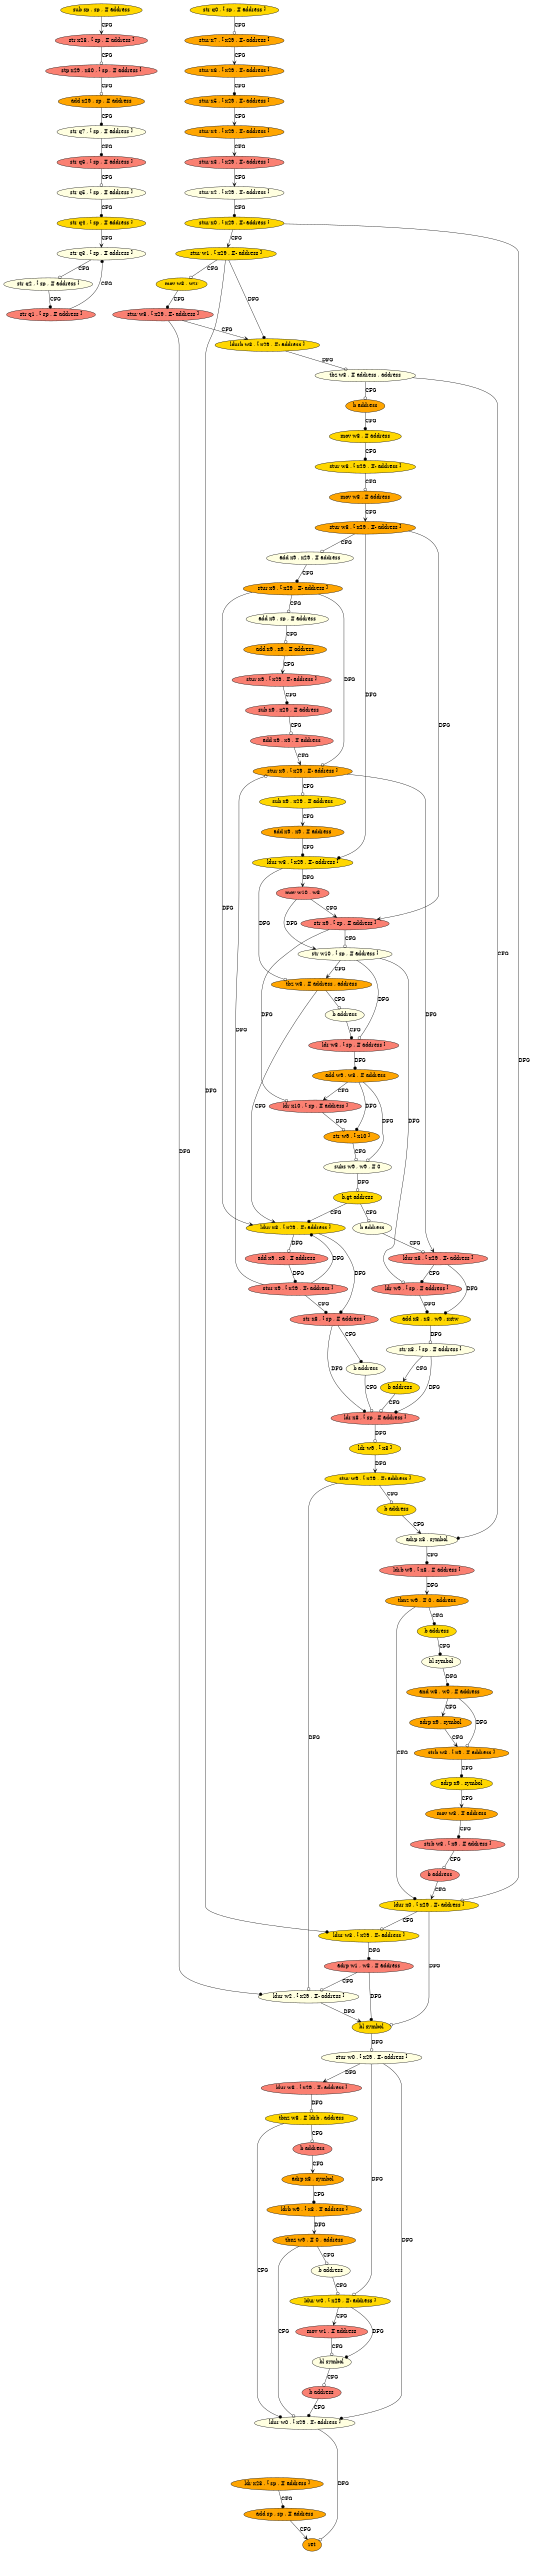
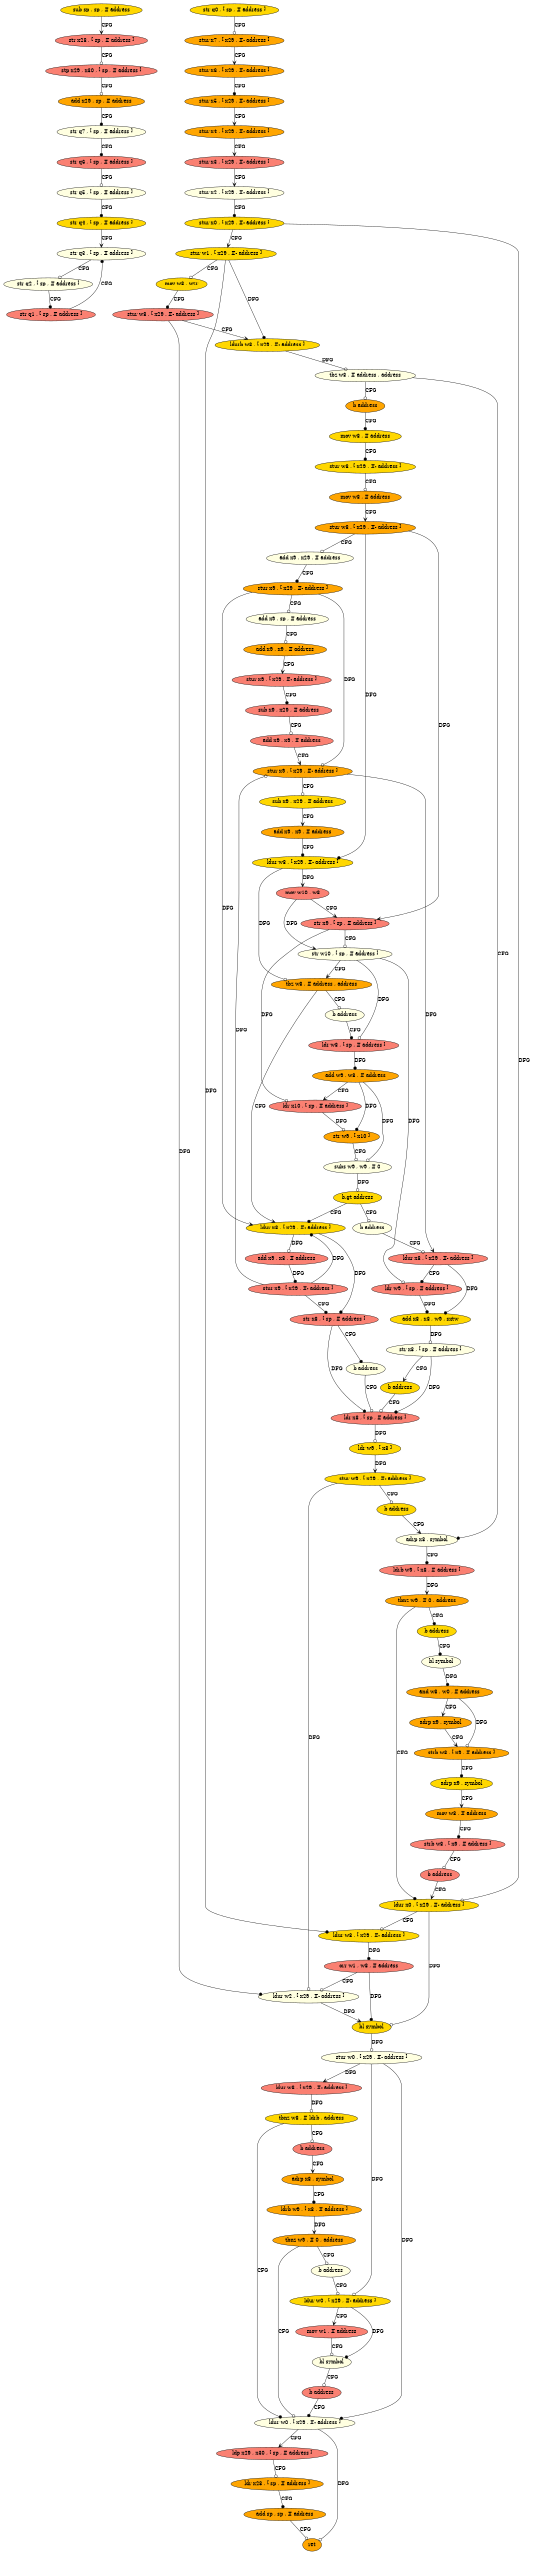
  digraph {
    node [fillcolor=salmon style=filled]
    edge [arrowhead=odot]
    n1 [fillcolor=gold label="sub sp , sp , # address"]
    n2 [label="str x28 , [ sp , # address ]"]
    n3 [label="stp x29 , x30 , [ sp , # address ]"]
    n4 [fillcolor=orange label="add x29 , sp , # address"]
    n5 [fillcolor=lightyellow label="str q7 , [ sp , # address ]"]
    n6 [label="str q6 , [ sp , # address ]"]
    n7 [fillcolor=lightyellow label="str q5 , [ sp , # address ]"]
    n8 [fillcolor=gold label="str q4 , [ sp , # address ]"]
    n9 [fillcolor=lightyellow label="str q3 , [ sp , # address ]"]
    n10 [fillcolor=lightyellow label="str q2 , [ sp , # address ]"]
    n11 [label="str q1 , [ sp , # address ]"]
    n12 [fillcolor=gold label="str q0 , [ sp , # address ]"]
    n13 [fillcolor=orange label="stur x7 , [ x29 , #- address ]"]
    n14 [fillcolor=orange label="stur x6 , [ x29 , #- address ]"]
    n15 [fillcolor=orange label="stur x5 , [ x29 , #- address ]"]
    n16 [fillcolor=orange label="stur x4 , [ x29 , #- address ]"]
    n17 [label="stur x3 , [ x29 , #- address ]"]
    n18 [fillcolor=lightyellow label="stur x2 , [ x29 , #- address ]"]
    n19 [fillcolor=gold label="stur x0 , [ x29 , #- address ]"]
    n20 [fillcolor=gold label="stur w1 , [ x29 , #- address ]"]
    n21 [fillcolor=gold label="ldur x0 , [ x29 , #- address ]"]
    n22 [fillcolor=gold label="mov w8 , wzr"]
    n23 [fillcolor=gold label="ldurb w8 , [ x29 , #- address ]"]
    n24 [fillcolor=gold label="ldur w8 , [ x29 , #- address ]"]
    n25 [fillcolor=gold label="bl symbol"]
    n26 [label="stur w8 , [ x29 , #- address ]"]
    n27 [fillcolor=lightyellow label="tbz w8 , # address , address"]
-   n28 [label="adrp w1 , w8 , # address"]
+   n28 [label="orr w1 , w8 , # address"]
    n29 [fillcolor=lightyellow label="ldur w2 , [ x29 , #- address ]"]
    n30 [fillcolor=lightyellow label="adrp x8 , symbol"]
    n31 [fillcolor=orange label="b address"]
    n32 [label="ldrb w9 , [ x8 , # address ]"]
    n33 [fillcolor=gold label="mov w8 , # address"]
    n34 [fillcolor=orange label="tbnz w9 , # 0 , address"]
    n35 [fillcolor=gold label="stur w8 , [ x29 , #- address ]"]
    n36 [fillcolor=gold label="b address"]
    n37 [fillcolor=lightyellow label="bl symbol"]
    n38 [fillcolor=lightyellow label="stur w0 , [ x29 , #- address ]"]
    n39 [fillcolor=orange label="and w8 , w0 , # address"]
    n40 [fillcolor=orange label="mov w8 , # address"]
    n41 [label="ldur w8 , [ x29 , #- address ]"]
    n42 [fillcolor=lightyellow label="ldur w0 , [ x29 , #- address ]"]
    n43 [fillcolor=gold label="ldur w0 , [ x29 , #- address ]"]
    n44 [fillcolor=gold label="tbnz w8 , # ldrb , address"]
+   n45 [label="ldp x29 , x30 , [ sp , # address ]"]
    n46 [fillcolor=orange label=ret]
    n47 [label="mov w1 , # address"]
    n48 [fillcolor=lightyellow label="bl symbol"]
    n49 [label="b address"]
    n50 [fillcolor=orange label="adrp x8 , symbol"]
    n51 [fillcolor=orange label="ldr x28 , [ sp , # address ]"]
    n52 [fillcolor=orange label="ldrb w9 , [ x8 , # address ]"]
    n53 [fillcolor=orange label="adrp x9 , symbol"]
    n54 [fillcolor=orange label="strb w8 , [ x9 , # address ]"]
    n55 [fillcolor=orange label="stur w8 , [ x29 , #- address ]"]
    n56 [fillcolor=lightyellow label="add x9 , x29 , # address"]
    n57 [fillcolor=gold label="ldur w8 , [ x29 , #- address ]"]
    n58 [label="str x9 , [ sp , # address ]"]
    n59 [fillcolor=orange label="stur x9 , [ x29 , #- address ]"]
    n60 [label="mov w10 , w8"]
    n61 [fillcolor=orange label="tbz w8 , # address , address"]
    n62 [fillcolor=lightyellow label="str w10 , [ sp , # address ]"]
    n63 [label="ldr x10 , [ sp , # address ]"]
    n64 [fillcolor=lightyellow label="add x9 , sp , # address"]
    n65 [fillcolor=orange label="stur x9 , [ x29 , #- address ]"]
    n66 [fillcolor=gold label="ldur x8 , [ x29 , #- address ]"]
    n67 [fillcolor=orange label="add x9 , x9 , # address"]
    n68 [fillcolor=gold label="sub x9 , x29 , # address"]
    n69 [label="ldur x8 , [ x29 , #- address ]"]
    n70 [label="add x9 , x8 , # address"]
    n71 [label="str x8 , [ sp , # address ]"]
    n72 [label="stur x9 , [ x29 , #- address ]"]
    n73 [label="sub x9 , x29 , # address"]
    n74 [label="add x9 , x9 , # address"]
    n75 [fillcolor=orange label="add x9 , x9 , # address"]
    n76 [label="ldr w9 , [ sp , # address ]"]
    n77 [fillcolor=gold label="add x8 , x8 , w9 , sxtw"]
    n78 [fillcolor=lightyellow label="b address"]
    n79 [label="ldr w8 , [ sp , # address ]"]
    n80 [fillcolor=orange label="str w9 , [ x10 ]"]
    n81 [fillcolor=orange label="add w9 , w8 , # address"]
    n82 [label="stur x9 , [ x29 , #- address ]"]
    n83 [fillcolor=lightyellow label="b address"]
    n84 [label="ldr x8 , [ sp , # address ]"]
    n85 [fillcolor=orange label="add sp , sp , # address"]
    n86 [fillcolor=orange label="tbnz w9 , # 0 , address"]
    n87 [fillcolor=gold label="adrp x9 , symbol"]
    n88 [fillcolor=orange label="mov w8 , # address"]
    n89 [label="strb w8 , [ x9 , # address ]"]
    n90 [label="b address"]
    n91 [fillcolor=gold label="ldr w9 , [ x8 ]"]
    n92 [fillcolor=gold label="stur w9 , [ x29 , #- address ]"]
    n93 [fillcolor=lightyellow label="subs w9 , w9 , # 0"]
    n94 [fillcolor=lightyellow label="b address"]
    n95 [fillcolor=gold label="b address"]
    n96 [fillcolor=gold label="b.gt address"]
    n97 [fillcolor=lightyellow label="b address"]
    n98 [label="b address"]
    n99 [fillcolor=lightyellow label="str x8 , [ sp , # address ]"]
    n100 [fillcolor=gold label="b address"]
    n1 -> n2 [arrowhead=vee label=CFG]
    n2 -> n3 [label=CFG]
    n3 -> n4 [label=CFG]
    n4 -> n5 [arrowhead=dot label=CFG]
    n5 -> n6 [arrowhead=dot label=CFG]
    n6 -> n7 [label=CFG]
    n7 -> n8 [arrowhead=dot label=CFG]
    n8 -> n9 [arrowhead=vee label=CFG]
    n9 -> n10 [label=CFG]
    n10 -> n11 [arrowhead=dot label=CFG]
    n11 -> n9 [arrowhead=dot label=CFG]
    n12 -> n13 [label=CFG]
    n13 -> n14 [arrowhead=vee label=CFG]
    n14 -> n15 [arrowhead=dot label=CFG]
    n15 -> n16 [arrowhead=vee label=CFG]
    n16 -> n17 [arrowhead=vee label=CFG]
    n17 -> n18 [arrowhead=vee label=CFG]
    n18 -> n19 [arrowhead=dot label=CFG]
    n19 -> n20 [arrowhead=vee label=CFG]
    n19 -> n21 [label=DFG]
    n20 -> n22 [label=CFG]
    n20 -> n23 [arrowhead=dot label=DFG]
    n20 -> n24 [arrowhead=dot label=DFG]
    n21 -> n24 [label=CFG]
    n21 -> n25 [label=DFG]
    n22 -> n26 [arrowhead=dot label=CFG]
    n23 -> n27 [label=DFG]
    n24 -> n28 [arrowhead=dot label=DFG]
    n25 -> n38 [label=DFG]
    n26 -> n23 [arrowhead=vee label=CFG]
    n26 -> n29 [arrowhead=dot label=DFG]
    n27 -> n30 [arrowhead=dot label=CFG]
    n27 -> n31 [label=CFG]
    n28 -> n25 [arrowhead=dot label=DFG]
    n28 -> n29 [label=CFG]
    n29 -> n25 [arrowhead=vee label=DFG]
    n30 -> n32 [arrowhead=dot label=CFG]
    n31 -> n33 [arrowhead=dot label=CFG]
    n32 -> n34 [arrowhead=vee label=DFG]
    n33 -> n35 [arrowhead=dot label=CFG]
    n34 -> n21 [arrowhead=dot label=CFG]
    n34 -> n36 [arrowhead=dot label=CFG]
    n35 -> n40 [label=CFG]
    n36 -> n37 [arrowhead=dot label=CFG]
    n37 -> n39 [arrowhead=dot label=DFG]
    n38 -> n41 [arrowhead=vee label=DFG]
    n38 -> n42 [arrowhead=dot label=DFG]
    n38 -> n43 [label=DFG]
    n39 -> n53 [arrowhead=vee label=CFG]
    n39 -> n54 [label=DFG]
    n40 -> n55 [arrowhead=vee label=CFG]
    n41 -> n44 [label=DFG]
+   n42 -> n45 [arrowhead=vee label=CFG]
    n42 -> n46 [label=DFG]
    n43 -> n47 [arrowhead=vee label=CFG]
    n43 -> n48 [arrowhead=dot label=DFG]
    n44 -> n42 [arrowhead=dot label=CFG]
    n44 -> n49 [label=CFG]
+   n45 -> n51 [label=CFG]
    n47 -> n48 [label=CFG]
    n48 -> n98 [label=CFG]
    n49 -> n50 [arrowhead=vee label=CFG]
    n50 -> n52 [arrowhead=dot label=CFG]
    n51 -> n85 [arrowhead=dot label=CFG]
    n52 -> n86 [arrowhead=vee label=DFG]
    n53 -> n54 [arrowhead=vee label=CFG]
    n54 -> n87 [arrowhead=dot label=CFG]
    n55 -> n56 [label=CFG]
    n55 -> n57 [arrowhead=dot label=DFG]
    n55 -> n58 [arrowhead=vee label=DFG]
    n56 -> n59 [arrowhead=dot label=CFG]
    n57 -> n60 [arrowhead=vee label=DFG]
    n57 -> n61 [label=DFG]
    n58 -> n62 [label=CFG]
    n58 -> n63 [label=DFG]
    n59 -> n64 [label=CFG]
    n59 -> n65 [label=DFG]
    n59 -> n66 [arrowhead=vee label=DFG]
    n60 -> n58 [arrowhead=vee label=CFG]
    n60 -> n62 [arrowhead=vee label=DFG]
    n61 -> n66 [arrowhead=vee label=CFG]
    n61 -> n78 [label=CFG]
    n62 -> n61 [arrowhead=vee label=CFG]
    n62 -> n76 [label=DFG]
    n62 -> n79 [label=DFG]
    n63 -> n80 [label=DFG]
    n64 -> n67 [label=CFG]
    n65 -> n68 [label=CFG]
    n65 -> n69 [arrowhead=vee label=DFG]
    n66 -> n70 [label=DFG]
    n66 -> n71 [arrowhead=dot label=DFG]
    n67 -> n72 [arrowhead=vee label=CFG]
    n68 -> n75 [arrowhead=vee label=CFG]
    n69 -> n76 [arrowhead=dot label=CFG]
    n69 -> n77 [arrowhead=dot label=DFG]
    n70 -> n82 [arrowhead=dot label=DFG]
    n71 -> n83 [arrowhead=dot label=CFG]
    n71 -> n84 [arrowhead=dot label=DFG]
    n72 -> n73 [arrowhead=dot label=CFG]
    n73 -> n74 [label=CFG]
    n74 -> n65 [arrowhead=vee label=CFG]
    n75 -> n57 [arrowhead=dot label=CFG]
    n76 -> n77 [arrowhead=dot label=DFG]
    n77 -> n99 [label=DFG]
    n78 -> n79 [arrowhead=dot label=CFG]
    n79 -> n81 [arrowhead=dot label=DFG]
    n80 -> n93 [label=CFG]
    n81 -> n63 [arrowhead=vee label=CFG]
    n81 -> n80 [arrowhead=dot label=DFG]
    n81 -> n93 [label=DFG]
    n82 -> n65 [label=DFG]
    n82 -> n66 [arrowhead=dot label=DFG]
    n82 -> n71 [arrowhead=dot label=CFG]
    n83 -> n84 [label=CFG]
    n84 -> n91 [label=DFG]
-   n85 -> n46 [arrowhead=vee label=CFG]
+   n85 -> n46 [label=CFG]
    n86 -> n42 [label=CFG]
    n86 -> n94 [label=CFG]
    n87 -> n88 [arrowhead=vee label=CFG]
    n88 -> n89 [arrowhead=dot label=CFG]
    n89 -> n90 [label=CFG]
    n90 -> n21 [arrowhead=vee label=CFG]
    n91 -> n92 [arrowhead=vee label=DFG]
    n92 -> n29 [label=DFG]
    n92 -> n95 [label=CFG]
    n93 -> n96 [label=DFG]
    n94 -> n43 [label=CFG]
    n95 -> n30 [arrowhead=vee label=CFG]
    n96 -> n66 [arrowhead=dot label=CFG]
    n96 -> n97 [label=CFG]
    n97 -> n69 [label=CFG]
    n98 -> n42 [arrowhead=dot label=CFG]
    n99 -> n84 [arrowhead=dot label=DFG]
    n99 -> n100 [arrowhead=vee label=CFG]
    n100 -> n84 [label=CFG]
  }
